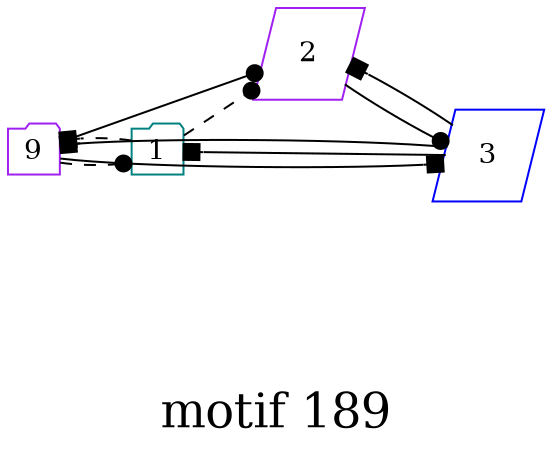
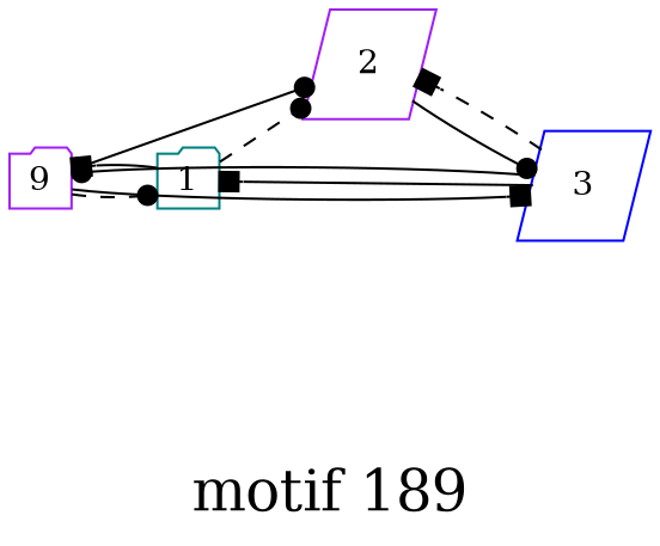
  digraph {
    fontsize=24
    label="\nmotif 189\n"
    rankdir=LR
    splines=false
    node [color=purple shape=folder]
    edge [arrowhead=dot style=solid]
    n1 [height=0.3 label=9 width=0.3]
    1 [color=teal height=0.3 width=0.3]
    2 [height=0.3 shape=parallelogram width=0.3]
    3 [color=blue height=0.3 shape=parallelogram width=0.3]
    n1 -> 1 [style=dashed]
    n1 -> 2
    n1 -> 3 [arrowhead=box]
-   1 -> n1 [arrowhead=box style=dashed]
+   1 -> n1 [arrowhead=box]
    1 -> 2 [style=dashed]
    2 -> 3
-   3 -> n1 [arrowhead=box]
+   3 -> n1
    3 -> 1 [arrowhead=box]
-   3 -> 2 [arrowhead=box]
+   3 -> 2 [arrowhead=box style=dashed]
  }
